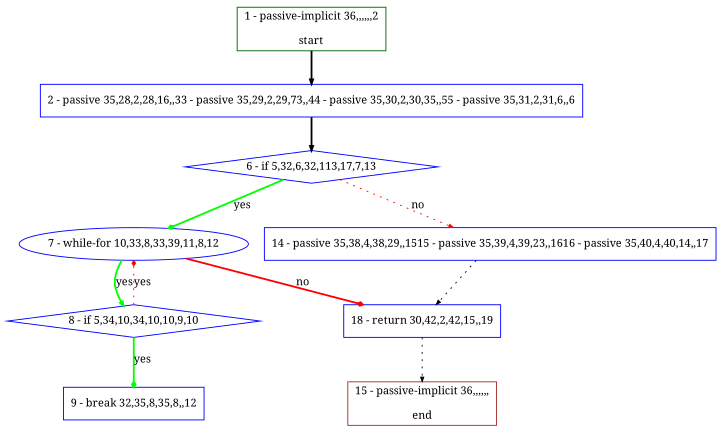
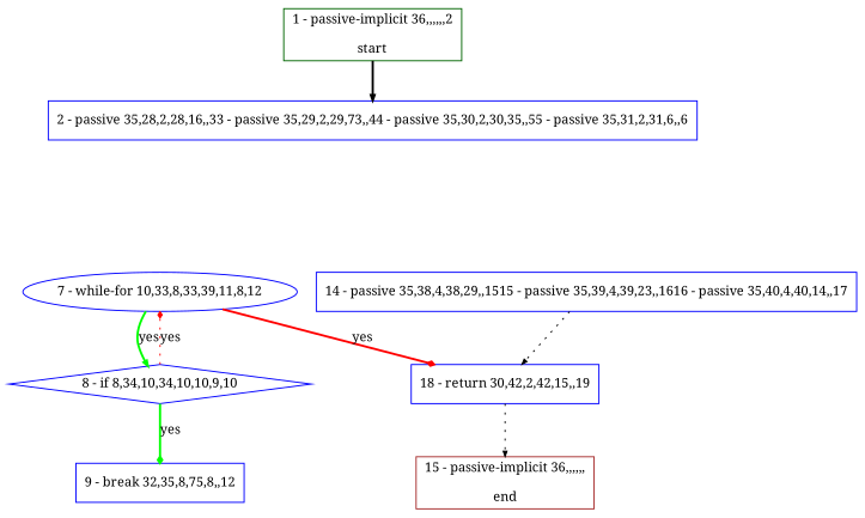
  digraph {
    bgcolor=white
    compound=true
    fillcolor="#FFFFCC"
    fontname="Noto Serif"
    fontsize=12
    pack=true
    packmode=clust
    style="rounded,filled"
    node [color="#0000ff" compound=true fillcolor="#ffffff" fixedsize=false fontname="Noto Serif" fontsize=12 node_initialized=no shape=box style=filled]
    edge [arrowhead=normal arrowsize=0.5 arrowtail=none color="#000000" compound=true dir=forward fontcolor=black fontname="Noto Serif" fontsize=12 style=bold]
    n1 [label="2 - passive 35,28,2,28,16,,33 - passive 35,29,2,29,73,,44 - passive 35,30,2,30,35,,55 - passive 35,31,2,31,6,,6"]
-   n2 [label="6 - if 5,32,6,32,113,17,7,13" shape=diamond]
    n3 [label="7 - while-for 10,33,8,33,39,11,8,12" shape=oval]
    n4 [label="14 - passive 35,38,4,38,29,,1515 - passive 35,39,4,39,23,,1616 - passive 35,40,4,40,14,,17"]
    n5 [color="#006400" label="1 - passive-implicit 36,,,,,,2\n\nstart"]
-   n6 [label="8 - if 5,34,10,34,10,10,9,10" shape=diamond]
+   n6 [label="8 - if 8,34,10,34,10,10,9,10" shape=diamond]
    n7 [label="18 - return 30,42,2,42,15,,19"]
-   n8 [label="9 - break 32,35,8,35,8,,12"]
+   n8 [label="9 - break 32,35,8,75,8,,12"]
    n9 [color="#a52a2a" label="15 - passive-implicit 36,,,,,,\n\nend"]
-   n1 -> n2
-   n2 -> n3 [arrowhead=diamond color="#00ff00" label=yes]
-   n2 -> n4 [color="#ff0000" label=no style=dotted]
    n3 -> n6 [color="#00ff00" label=yes]
-   n3 -> n7 [arrowhead=diamond color="#ff0000" label=no]
+   n3 -> n7 [arrowhead=diamond color="#ff0000" label=yes]
    n4 -> n7 [style=dotted]
    n5 -> n1
    n6 -> n3 [arrowhead=diamond color="#ff0000" label=yes style=dotted]
    n6 -> n8 [arrowhead=diamond color="#00ff00" label=yes]
    n7 -> n9 [style=dotted]
  }
